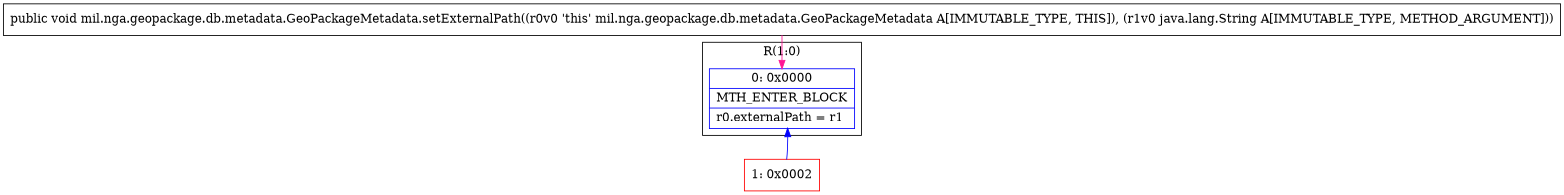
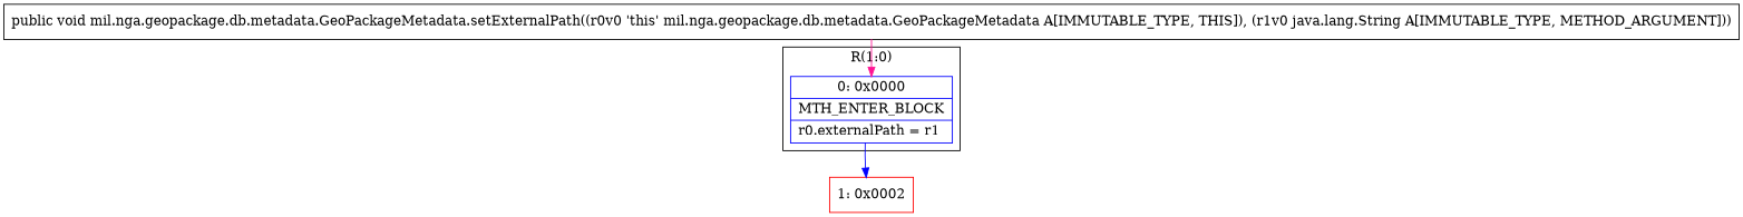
  digraph {
    node [shape=record]
    n1 [color=blue label="{0\:\ 0x0000|MTH_ENTER_BLOCK\l|r0.externalPath = r1\l}"]
    n2 [color=red label="{1\:\ 0x0002}"]
    n3 [label="{public void mil.nga.geopackage.db.metadata.GeoPackageMetadata.setExternalPath((r0v0 'this' mil.nga.geopackage.db.metadata.GeoPackageMetadata A[IMMUTABLE_TYPE, THIS]), (r1v0 java.lang.String A[IMMUTABLE_TYPE, METHOD_ARGUMENT])) }"]
    subgraph cluster_1 {
      label="R(1:0)"
      n1
    }
-   n2 -> n1 [color=blue]
+   n1 -> n2 [color=blue]
    n3 -> n1 [color=deeppink]
  }
